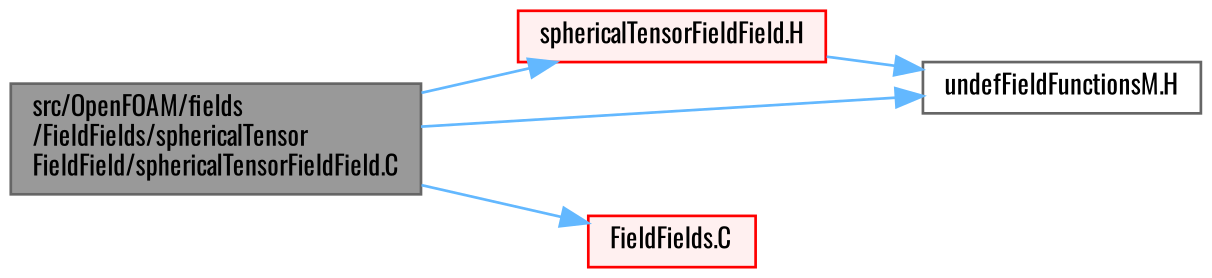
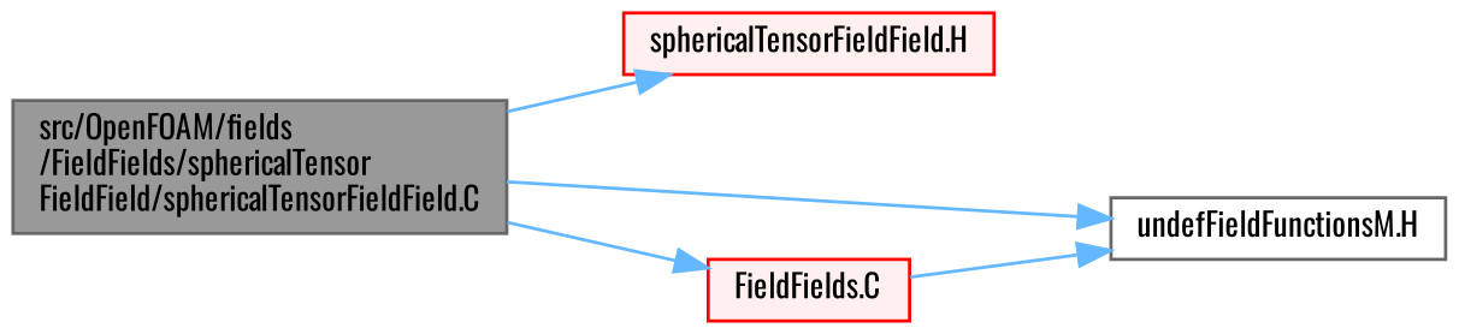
  digraph {
    fontname=Oswald
    rankdir=LR
    node [color=red fillcolor="#FFF0F0" fontname=Oswald fontsize=10 shape=box style=filled]
    edge [color=steelblue1 fontname=Oswald fontsize=10 labelfontname=Helvetica labelfontsize=10 style=solid]
    n1 [color=gray40 fillcolor=grey60 fontcolor=black height=0.2 label="src/OpenFOAM/fields\l/FieldFields/sphericalTensor\lFieldField/sphericalTensorFieldField.C" width=0.4]
    n2 [height=0.2 label="sphericalTensorFieldField.H" width=0.4]
    n3 [color=grey40 fillcolor=white height=0.2 label="undefFieldFunctionsM.H" width=0.4]
    n4 [height=0.2 label="FieldFields.C" width=0.4]
    n1 -> n2
    n1 -> n3
    n1 -> n4
-   n2 -> n3
+   n4 -> n3
  }
